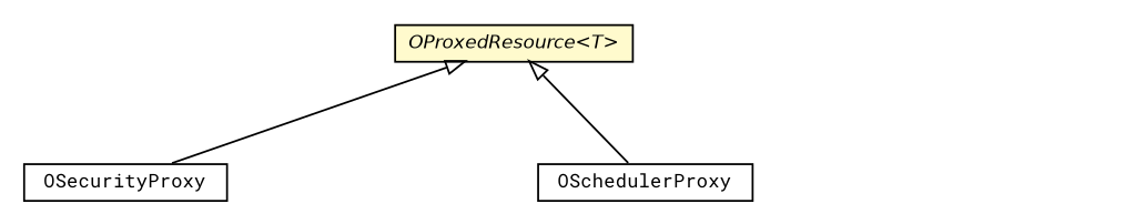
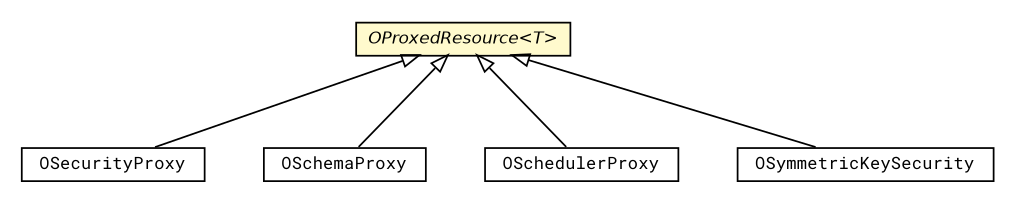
  digraph {
    fontname="Roboto Mono"
    nodesep=0.25
    ranksep=0.5
    node [fontcolor=black fontname="Roboto Mono" fontsize=10.0 shape=plaintext]
    edge [arrowtail=empty dir=back fontname="Roboto Mono" fontsize=10 headport=p labelfontname=Helvetica labelfontsize=10 tailport=p]
    n1 [label=<<table title="com.orientechnologies.orient.core.db.record.OProxedResource" border="0" cellborder="1" cellspacing="0" cellpadding="2" port="p" bgcolor="lemonChiffon" href="./OProxedResource.html"> 		<tr><td><table border="0" cellspacing="0" cellpadding="1"> <tr><td align="center" balign="center"><font face="Helvetica-Oblique"> OProxedResource&lt;T&gt; </font></td></tr> 		</table></td></tr> 		</table>>]
    n2 [label=<<table title="com.orientechnologies.orient.core.metadata.security.OSecurityProxy" border="0" cellborder="1" cellspacing="0" cellpadding="2" port="p" href="../../metadata/security/OSecurityProxy.html"> 		<tr><td><table border="0" cellspacing="0" cellpadding="1"> <tr><td align="center" balign="center"> OSecurityProxy </td></tr> 		</table></td></tr> 		</table>>]
+   n3 [label=<<table title="com.orientechnologies.orient.core.metadata.schema.OSchemaProxy" border="0" cellborder="1" cellspacing="0" cellpadding="2" port="p" href="../../metadata/schema/OSchemaProxy.html"> 		<tr><td><table border="0" cellspacing="0" cellpadding="1"> <tr><td align="center" balign="center"> OSchemaProxy </td></tr> 		</table></td></tr> 		</table>>]
    n4 [label=<<table title="com.orientechnologies.orient.core.schedule.OSchedulerProxy" border="0" cellborder="1" cellspacing="0" cellpadding="2" port="p" href="../../schedule/OSchedulerProxy.html"> 		<tr><td><table border="0" cellspacing="0" cellpadding="1"> <tr><td align="center" balign="center"> OSchedulerProxy </td></tr> 		</table></td></tr> 		</table>>]
+   n5 [label=<<table title="com.orientechnologies.orient.core.security.symmetrickey.OSymmetricKeySecurity" border="0" cellborder="1" cellspacing="0" cellpadding="2" port="p" href="../../security/symmetrickey/OSymmetricKeySecurity.html"> 		<tr><td><table border="0" cellspacing="0" cellpadding="1"> <tr><td align="center" balign="center"> OSymmetricKeySecurity </td></tr> 		</table></td></tr> 		</table>>]
    n1 -> n2
+   n1 -> n3
    n1 -> n4
+   n1 -> n5
  }
